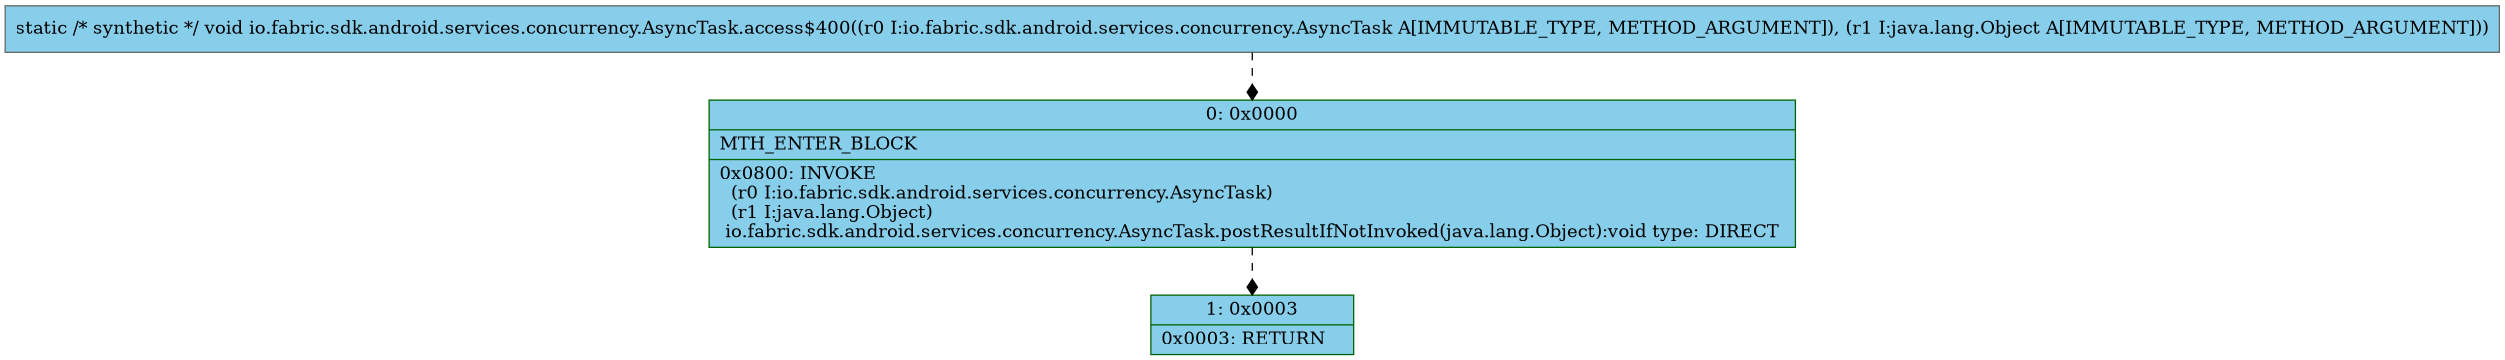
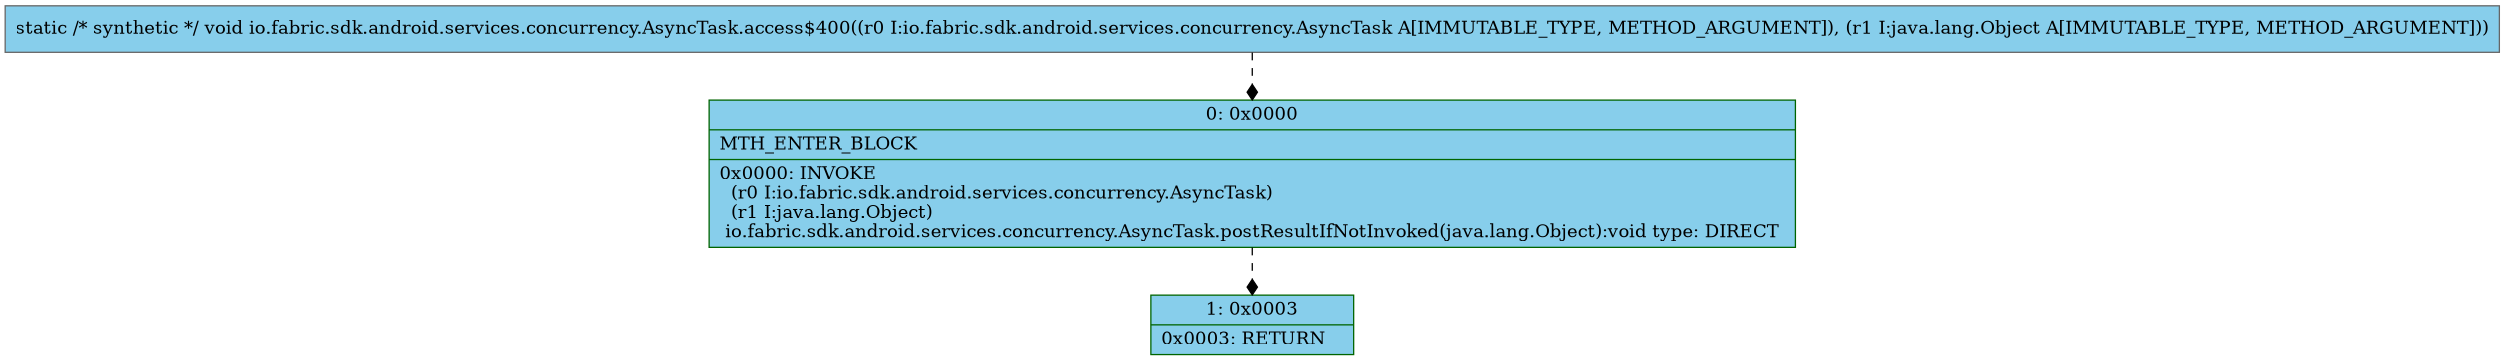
  digraph {
    node [shape=record style=filled fillcolor=skyblue color=darkgreen]
    edge [style=dashed arrowhead=diamond]
-   n1 [label="{0\:\ 0x0000|MTH_ENTER_BLOCK\l|0x0800: INVOKE  \l  (r0 I:io.fabric.sdk.android.services.concurrency.AsyncTask)\l  (r1 I:java.lang.Object)\l io.fabric.sdk.android.services.concurrency.AsyncTask.postResultIfNotInvoked(java.lang.Object):void type: DIRECT \l}"]
+   n1 [label="{0\:\ 0x0000|MTH_ENTER_BLOCK\l|0x0000: INVOKE  \l  (r0 I:io.fabric.sdk.android.services.concurrency.AsyncTask)\l  (r1 I:java.lang.Object)\l io.fabric.sdk.android.services.concurrency.AsyncTask.postResultIfNotInvoked(java.lang.Object):void type: DIRECT \l}"]
    n2 [label="{1\:\ 0x0003|0x0003: RETURN   \l}"]
    n3 [label="{static \/* synthetic *\/ void io.fabric.sdk.android.services.concurrency.AsyncTask.access$400((r0 I:io.fabric.sdk.android.services.concurrency.AsyncTask A[IMMUTABLE_TYPE, METHOD_ARGUMENT]), (r1 I:java.lang.Object A[IMMUTABLE_TYPE, METHOD_ARGUMENT])) }" color=gray40]
    n1 -> n2
    n3 -> n1
  }
